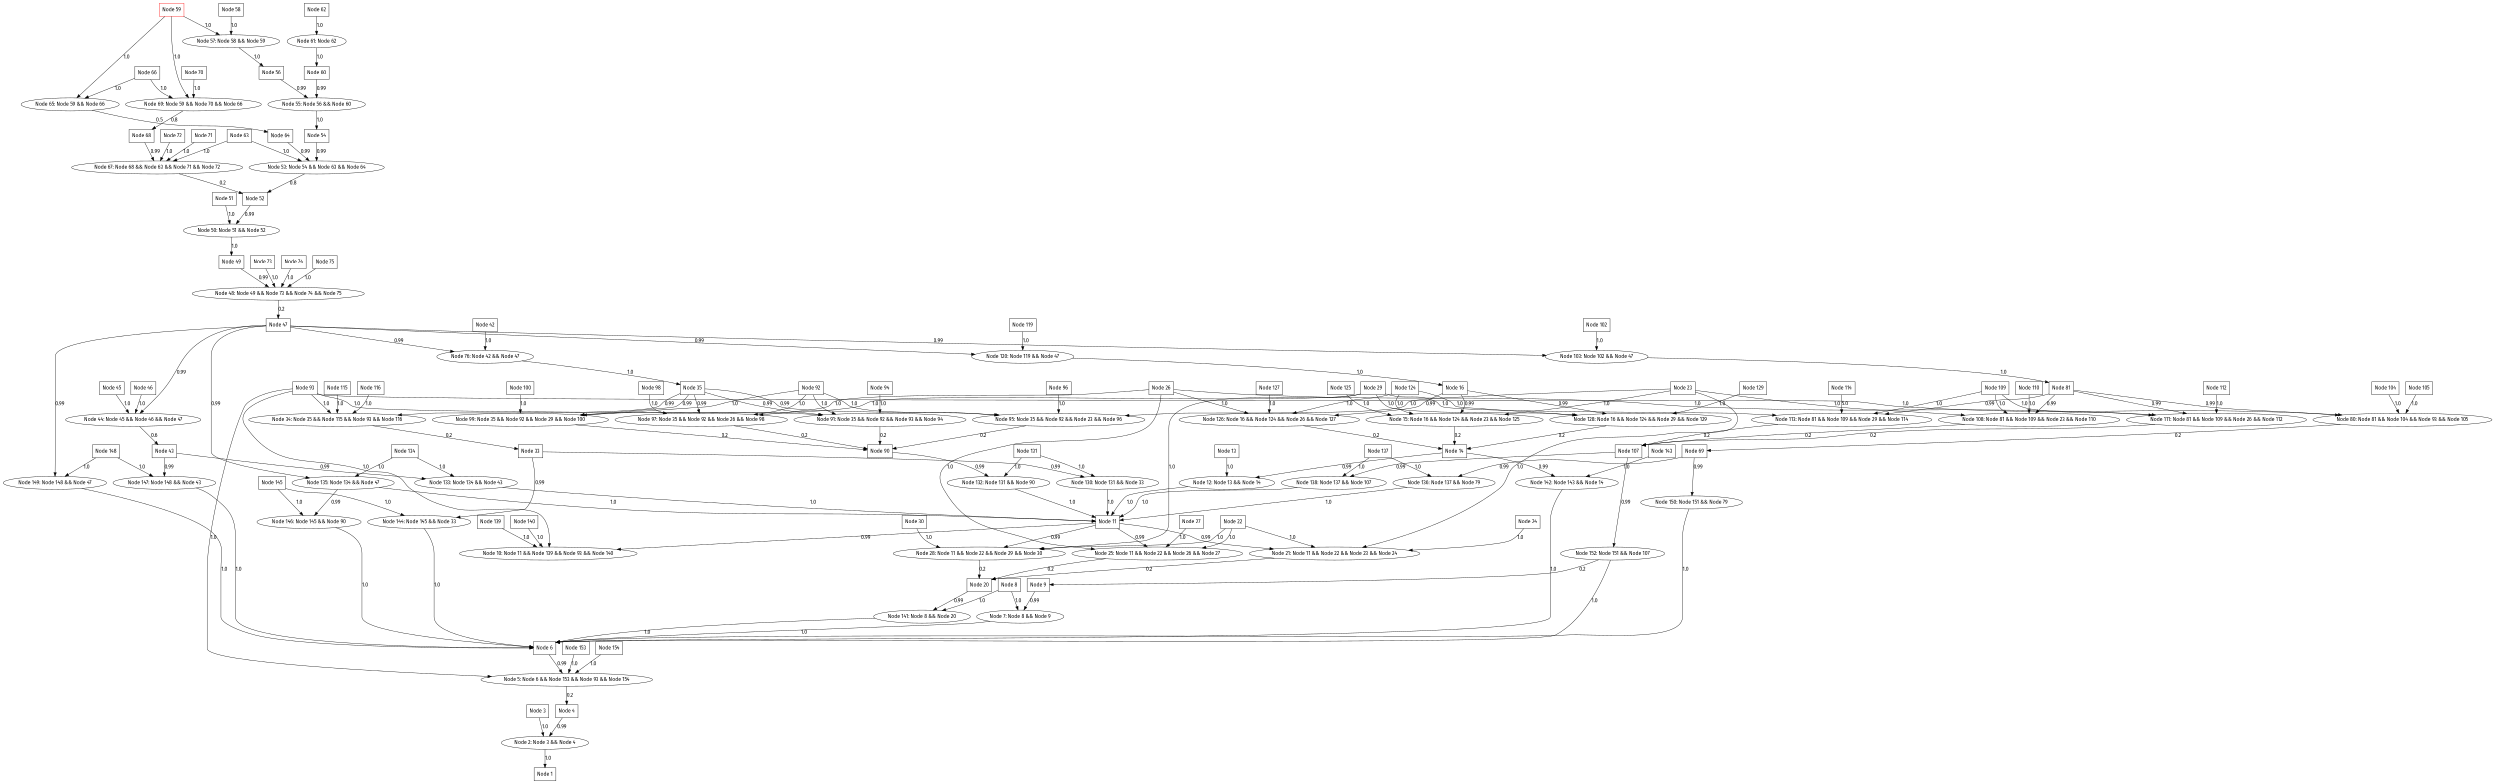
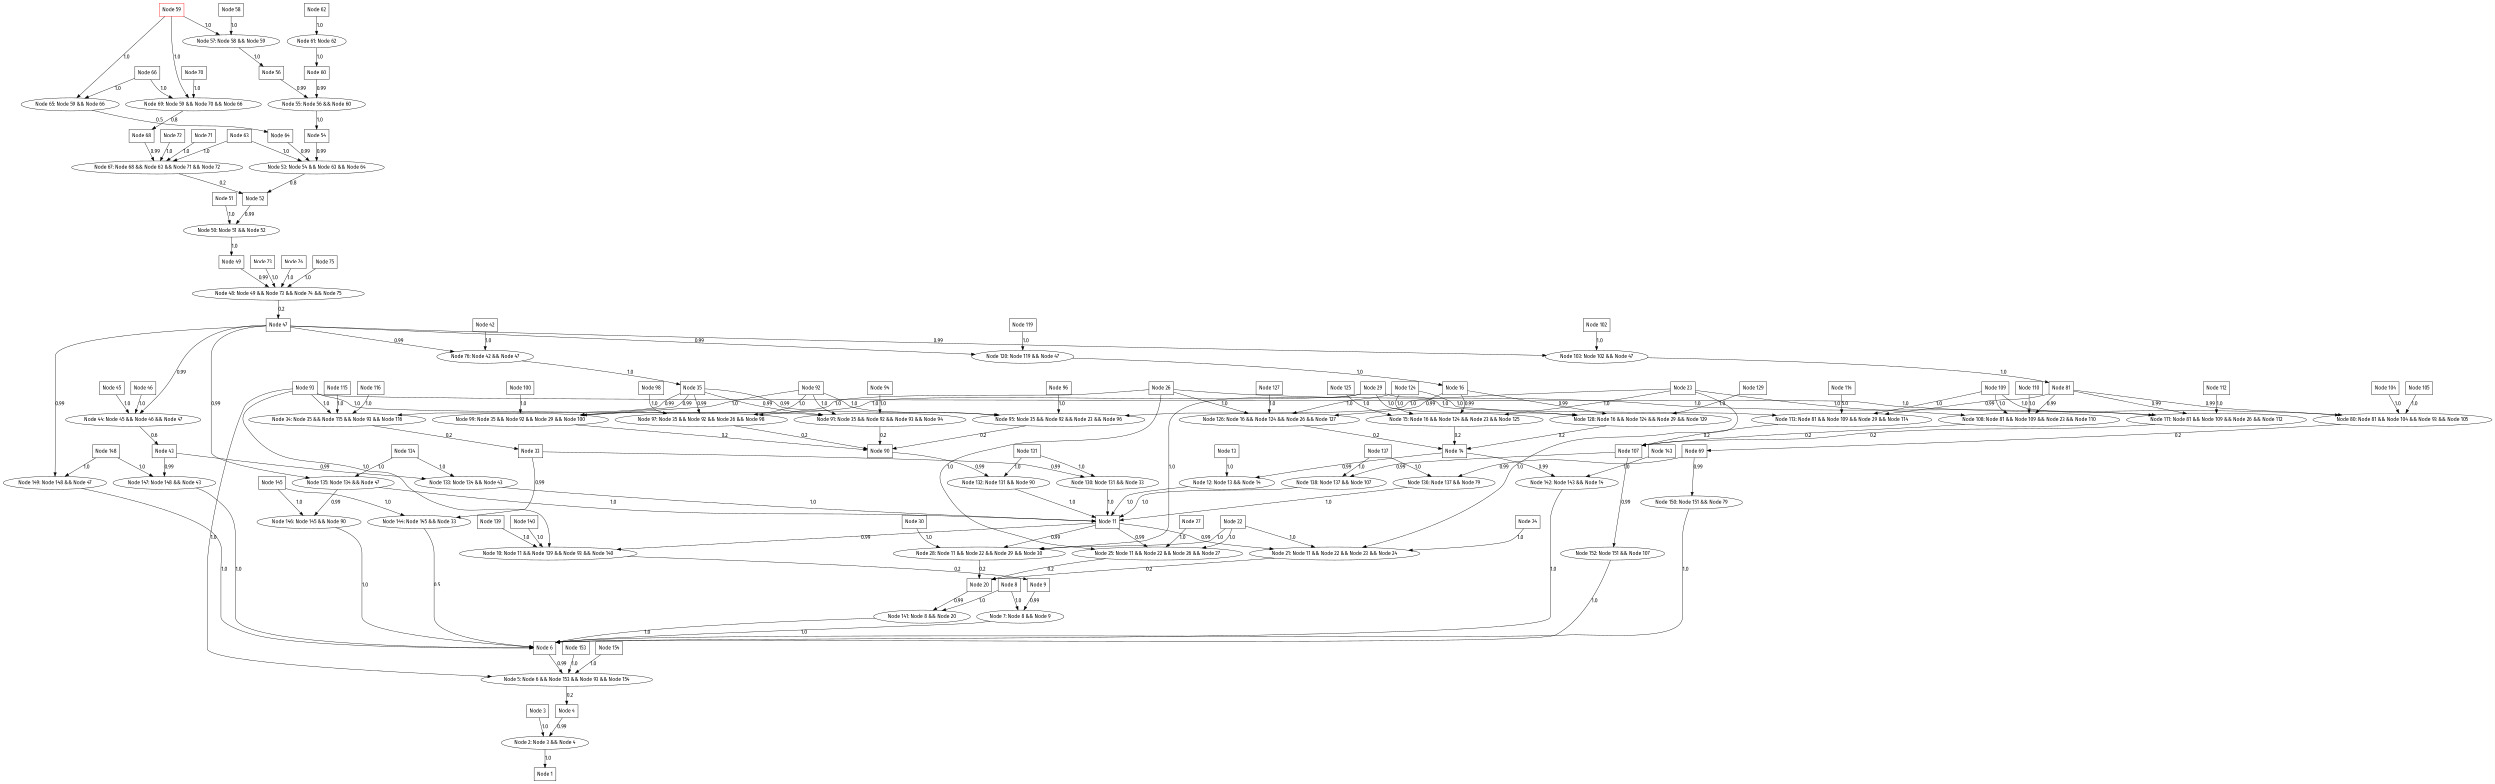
  strict digraph {
    fontname="Fira Sans"
    node [fontname="Fira Sans" shape=box]
    edge [color=black fontname="Fira Sans"]
    n1 [label="Node 1"]
    n2 [label="Node 2: Node 3 && Node 4" shape=ellipse]
    n3 [label="Node 3"]
    n4 [label="Node 4"]
    n5 [label="Node 5: Node 6 && Node 153 && Node 93 && Node 154" shape=ellipse]
    n6 [label="Node 6"]
    n7 [label="Node 153"]
    n8 [label="Node 93"]
    n9 [label="Node 10: Node 11 && Node 139 && Node 93 && Node 140" shape=ellipse]
    n10 [label="Node 34: Node 35 && Node 115 && Node 93 && Node 116" shape=ellipse]
    n11 [label="Node 91: Node 35 && Node 92 && Node 93 && Node 94" shape=ellipse]
    n12 [label="Node 80: Node 81 && Node 104 && Node 93 && Node 105" shape=ellipse]
    n13 [label="Node 9"]
    n14 [label="Node 33"]
    n15 [label="Node 90"]
    n16 [label="Node 69"]
    n17 [label="Node 154"]
    n18 [label="Node 7: Node 8 && Node 9" shape=ellipse]
    n19 [label="Node 141: Node 8 && Node 20" shape=ellipse]
    n20 [label="Node 142: Node 143 && Node 14" shape=ellipse]
    n21 [label="Node 144: Node 145 && Node 33" shape=ellipse]
    n22 [label="Node 146: Node 145 && Node 90" shape=ellipse]
    n23 [label="Node 147: Node 148 && Node 43" shape=ellipse]
    n24 [label="Node 149: Node 148 && Node 47" shape=ellipse]
    n25 [label="Node 150: Node 151 && Node 79" shape=ellipse]
    n26 [label="Node 152: Node 151 && Node 107" shape=ellipse]
    n27 [label="Node 8"]
    n28 [label="Node 20"]
    n29 [label="Node 143"]
    n30 [label="Node 14"]
    n31 [label="Node 12: Node 13 && Node 14" shape=ellipse]
    n32 [label="Node 11"]
    n33 [label="Node 145"]
    n34 [label="Node 130: Node 131 && Node 33" shape=ellipse]
    n35 [label="Node 132: Node 131 && Node 90" shape=ellipse]
    n36 [label="Node 148"]
    n37 [label="Node 43"]
    n38 [label="Node 133: Node 134 && Node 43" shape=ellipse]
    n39 [label="Node 47"]
    n40 [label="Node 44: Node 45 && Node 46 && Node 47" shape=ellipse]
    n41 [label="Node 135: Node 134 && Node 47" shape=ellipse]
    n42 [label="Node 120: Node 119 && Node 47" shape=ellipse]
    n43 [label="Node 76: Node 42 && Node 47" shape=ellipse]
    n44 [label="Node 103: Node 102 && Node 47" shape=ellipse]
    n45 [label="Node 16"]
    n46 [label="Node 35"]
    n47 [label="Node 81"]
    n48 [label="Node 136: Node 137 && Node 79" shape=ellipse]
    n49 [label="Node 107"]
    n50 [label="Node 138: Node 137 && Node 107" shape=ellipse]
    n51 [label="Node 21: Node 11 && Node 22 && Node 23 && Node 24" shape=ellipse]
    n52 [label="Node 25: Node 11 && Node 22 && Node 26 && Node 27" shape=ellipse]
    n53 [label="Node 28: Node 11 && Node 22 && Node 29 && Node 30" shape=ellipse]
    n54 [label="Node 15: Node 16 && Node 124 && Node 23 && Node 125" shape=ellipse]
    n55 [label="Node 126: Node 16 && Node 124 && Node 26 && Node 127" shape=ellipse]
    n56 [label="Node 128: Node 16 && Node 124 && Node 29 && Node 129" shape=ellipse]
    n57 [label="Node 95: Node 35 && Node 92 && Node 23 && Node 96" shape=ellipse]
    n58 [label="Node 97: Node 35 && Node 92 && Node 26 && Node 98" shape=ellipse]
    n59 [label="Node 99: Node 35 && Node 92 && Node 29 && Node 100" shape=ellipse]
    n60 [label="Node 48: Node 49 && Node 73 && Node 74 && Node 75" shape=ellipse]
    n61 [label="Node 108: Node 81 && Node 109 && Node 23 && Node 110" shape=ellipse]
    n62 [label="Node 111: Node 81 && Node 109 && Node 26 && Node 112" shape=ellipse]
    n63 [label="Node 113: Node 81 && Node 109 && Node 29 && Node 114" shape=ellipse]
    n64 [label="Node 139"]
    n65 [label="Node 140"]
    n66 [label="Node 22"]
    n67 [label="Node 23"]
    n68 [label="Node 24"]
    n69 [label="Node 26"]
    n70 [label="Node 27"]
    n71 [label="Node 29"]
    n72 [label="Node 30"]
    n73 [label="Node 124"]
    n74 [label="Node 125"]
    n75 [label="Node 127"]
    n76 [label="Node 129"]
    n77 [label="Node 115"]
    n78 [label="Node 116"]
    n79 [label="Node 92"]
    n80 [label="Node 94"]
    n81 [label="Node 96"]
    n82 [label="Node 98"]
    n83 [label="Node 100"]
    n84 [label="Node 45"]
    n85 [label="Node 46"]
    n86 [label="Node 49"]
    n87 [label="Node 73"]
    n88 [label="Node 74"]
    n89 [label="Node 75"]
    n90 [label="Node 104"]
    n91 [label="Node 105"]
    n92 [label="Node 109"]
    n93 [label="Node 110"]
    n94 [label="Node 112"]
    n95 [label="Node 114"]
    n96 [label="Node 50: Node 51 && Node 52" shape=ellipse]
    n97 [label="Node 13"]
    n98 [label="Node 131"]
    n99 [label="Node 134"]
    n100 [label="Node 137"]
    n101 [label="Node 119"]
    n102 [label="Node 42"]
    n103 [label="Node 51"]
    n104 [label="Node 52"]
    n105 [label="Node 102"]
    n106 [label="Node 53: Node 54 && Node 63 && Node 64" shape=ellipse]
    n107 [label="Node 67: Node 68 && Node 63 && Node 71 && Node 72" shape=ellipse]
    n108 [label="Node 54"]
    n109 [label="Node 63"]
    n110 [label="Node 64"]
    n111 [label="Node 68"]
    n112 [label="Node 71"]
    n113 [label="Node 72"]
    n114 [label="Node 55: Node 56 && Node 60" shape=ellipse]
    n115 [label="Node 65: Node 59 && Node 66" shape=ellipse]
    n116 [label="Node 69: Node 59 && Node 70 && Node 66" shape=ellipse]
    n117 [label="Node 56"]
    n118 [label="Node 60"]
    n119 [color=red label="Node 59"]
    n120 [label="Node 57: Node 58 && Node 59" shape=ellipse]
    n121 [label="Node 66"]
    n122 [label="Node 70"]
    n123 [label="Node 61: Node 62" shape=ellipse]
    n124 [label="Node 58"]
    n125 [label="Node 62"]
    n2 -> n1 [label=1.0]
    n3 -> n2 [label=1.0]
    n4 -> n2 [label=0.99]
    n5 -> n4 [label=0.2]
    n6 -> n5 [label=0.99]
    n7 -> n5 [label=1.0]
    n8 -> n5 [label=1.0]
    n8 -> n9 [label=1.0]
    n8 -> n10 [label=1.0]
    n8 -> n11 [label=1.0]
    n8 -> n12 [label=1.0]
-   n26 -> n13 [label=0.2]
+   n9 -> n13 [label=0.2]
    n10 -> n14 [label=0.2]
    n11 -> n15 [label=0.2]
    n12 -> n16 [label=0.2]
    n13 -> n18 [label=0.99]
    n14 -> n21 [label=0.99]
    n14 -> n34 [label=0.99]
    n15 -> n35 [label=0.99]
    n16 -> n25 [label=0.99]
    n16 -> n48 [label=0.99]
    n17 -> n5 [label=1.0]
    n18 -> n6 [label=1.0]
    n19 -> n6 [label=1.0]
    n20 -> n6 [label=1.0]
-   n21 -> n6 [label=1.0]
+   n21 -> n6 [label=0.5]
    n22 -> n6 [label=1.0]
    n23 -> n6 [label=1.0]
    n24 -> n6 [label=1.0]
    n25 -> n6 [label=1.0]
    n26 -> n6 [label=1.0]
    n27 -> n18 [label=1.0]
    n27 -> n19 [label=1.0]
    n28 -> n19 [label=0.99]
    n29 -> n20 [label=1.0]
    n30 -> n20 [label=0.99]
    n30 -> n31 [label=0.99]
    n31 -> n32 [label=1.0]
    n32 -> n9 [label=0.99]
    n32 -> n51 [label=0.99]
    n32 -> n52 [label=0.99]
    n32 -> n53 [label=0.99]
    n33 -> n21 [label=1.0]
    n33 -> n22 [label=1.0]
    n34 -> n32 [label=1.0]
    n35 -> n32 [label=1.0]
    n36 -> n23 [label=1.0]
    n36 -> n24 [label=1.0]
    n37 -> n23 [label=0.99]
    n37 -> n38 [label=0.99]
    n38 -> n32 [label=1.0]
    n39 -> n24 [label=0.99]
    n39 -> n40 [label=0.99]
    n39 -> n41 [label=0.99]
    n39 -> n42 [label=0.99]
    n39 -> n43 [label=0.99]
    n39 -> n44 [label=0.99]
    n40 -> n37 [label=0.6]
    n41 -> n22 [label=0.99]
    n41 -> n32 [label=1.0]
    n42 -> n45 [label=1.0]
    n43 -> n46 [label=1.0]
    n44 -> n47 [label=1.0]
    n45 -> n54 [label=0.99]
    n45 -> n55 [label=0.99]
    n45 -> n56 [label=0.99]
    n46 -> n10 [label=0.99]
    n46 -> n11 [label=0.99]
    n46 -> n57 [label=0.99]
    n46 -> n58 [label=0.99]
    n46 -> n59 [label=0.99]
    n47 -> n12 [label=0.99]
    n47 -> n61 [label=0.99]
    n47 -> n62 [label=0.99]
    n47 -> n63 [label=0.99]
    n48 -> n32 [label=1.0]
    n49 -> n26 [label=0.99]
    n49 -> n50 [label=0.99]
    n50 -> n32 [label=1.0]
    n51 -> n28 [label=0.2]
    n52 -> n28 [label=0.2]
    n53 -> n28 [label=0.2]
    n54 -> n30 [label=0.2]
    n55 -> n30 [label=0.2]
    n56 -> n30 [label=0.2]
    n57 -> n15 [label=0.2]
    n58 -> n15 [label=0.2]
    n59 -> n15 [label=0.2]
    n60 -> n39 [label=0.2]
    n61 -> n49 [label=0.2]
    n62 -> n49 [label=0.2]
    n63 -> n49 [label=0.2]
    n64 -> n9 [label=1.0]
    n65 -> n9 [label=1.0]
    n66 -> n51 [label=1.0]
    n66 -> n52 [label=1.0]
    n66 -> n53 [label=1.0]
    n67 -> n51 [label=1.0]
    n67 -> n54 [label=1.0]
    n67 -> n57 [label=1.0]
    n67 -> n61 [label=1.0]
    n68 -> n51 [label=1.0]
    n69 -> n52 [label=1.0]
    n69 -> n55 [label=1.0]
    n69 -> n58 [label=1.0]
    n69 -> n62 [label=1.0]
    n70 -> n52 [label=1.0]
    n71 -> n53 [label=1.0]
    n71 -> n56 [label=1.0]
    n71 -> n59 [label=1.0]
    n71 -> n63 [label=1.0]
    n72 -> n53 [label=1.0]
    n73 -> n54 [label=1.0]
    n73 -> n55 [label=1.0]
    n73 -> n56 [label=1.0]
    n74 -> n54 [label=1.0]
    n75 -> n55 [label=1.0]
    n76 -> n56 [label=1.0]
    n77 -> n10 [label=1.0]
    n78 -> n10 [label=1.0]
    n79 -> n11 [label=1.0]
    n79 -> n57 [label=1.0]
    n79 -> n58 [label=1.0]
    n79 -> n59 [label=1.0]
    n80 -> n11 [label=1.0]
    n81 -> n57 [label=1.0]
    n82 -> n58 [label=1.0]
    n83 -> n59 [label=1.0]
    n84 -> n40 [label=1.0]
    n85 -> n40 [label=1.0]
    n86 -> n60 [label=0.99]
    n87 -> n60 [label=1.0]
    n88 -> n60 [label=1.0]
    n89 -> n60 [label=1.0]
    n90 -> n12 [label=1.0]
    n91 -> n12 [label=1.0]
    n92 -> n61 [label=1.0]
    n92 -> n62 [label=1.0]
    n92 -> n63 [label=1.0]
    n93 -> n61 [label=1.0]
    n94 -> n62 [label=1.0]
    n95 -> n63 [label=5.0]
    n96 -> n86 [label=1.0]
    n97 -> n31 [label=1.0]
    n98 -> n34 [label=1.0]
    n98 -> n35 [label=1.0]
    n99 -> n38 [label=1.0]
    n99 -> n41 [label=1.0]
    n100 -> n48 [label=1.0]
    n100 -> n50 [label=1.0]
    n101 -> n42 [label=1.0]
    n102 -> n43 [label=1.0]
    n103 -> n96 [label=1.0]
    n104 -> n96 [label=0.99]
    n105 -> n44 [label=1.0]
    n106 -> n104 [label=0.8]
    n107 -> n104 [label=0.2]
    n108 -> n106 [label=0.99]
    n109 -> n106 [label=1.0]
    n109 -> n107 [label=1.0]
    n110 -> n106 [label=0.99]
    n111 -> n107 [label=0.99]
    n112 -> n107 [label=1.0]
    n113 -> n107 [label=1.0]
    n114 -> n108 [label=1.0]
    n115 -> n110 [label=0.5]
    n116 -> n111 [label=0.8]
    n117 -> n114 [label=0.99]
    n118 -> n114 [label=0.99]
    n119 -> n115 [label=1.0]
    n119 -> n116 [label=1.0]
    n119 -> n120 [label=1.0]
    n120 -> n117 [label=1.0]
    n121 -> n115 [label=1.0]
    n121 -> n116 [label=1.0]
    n122 -> n116 [label=1.0]
    n123 -> n118 [label=1.0]
    n124 -> n120 [label=1.0]
    n125 -> n123 [label=1.0]
  }
